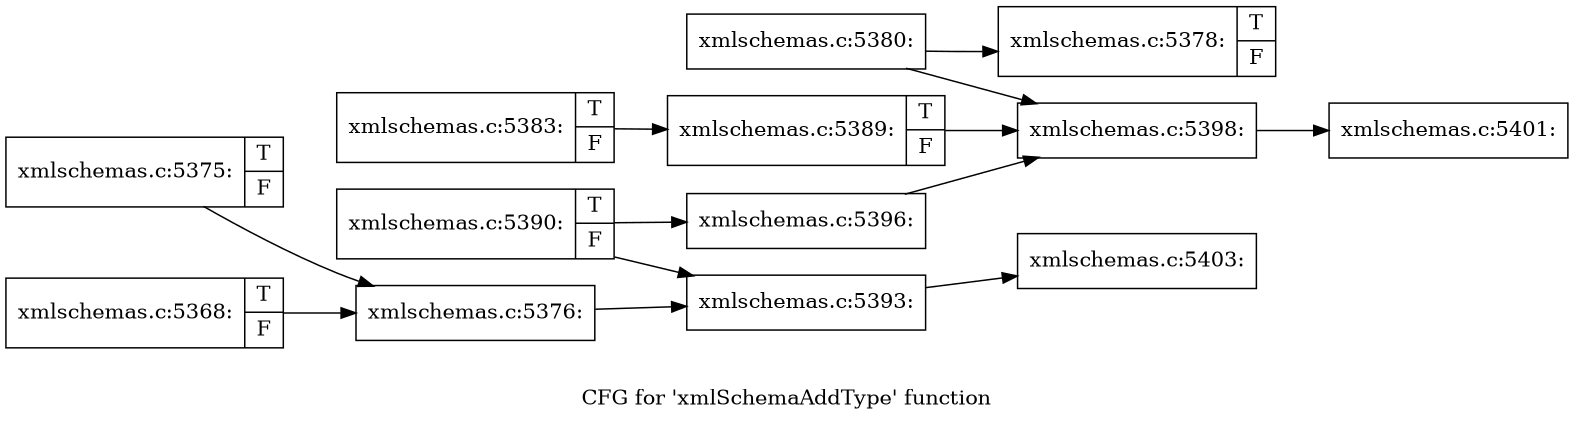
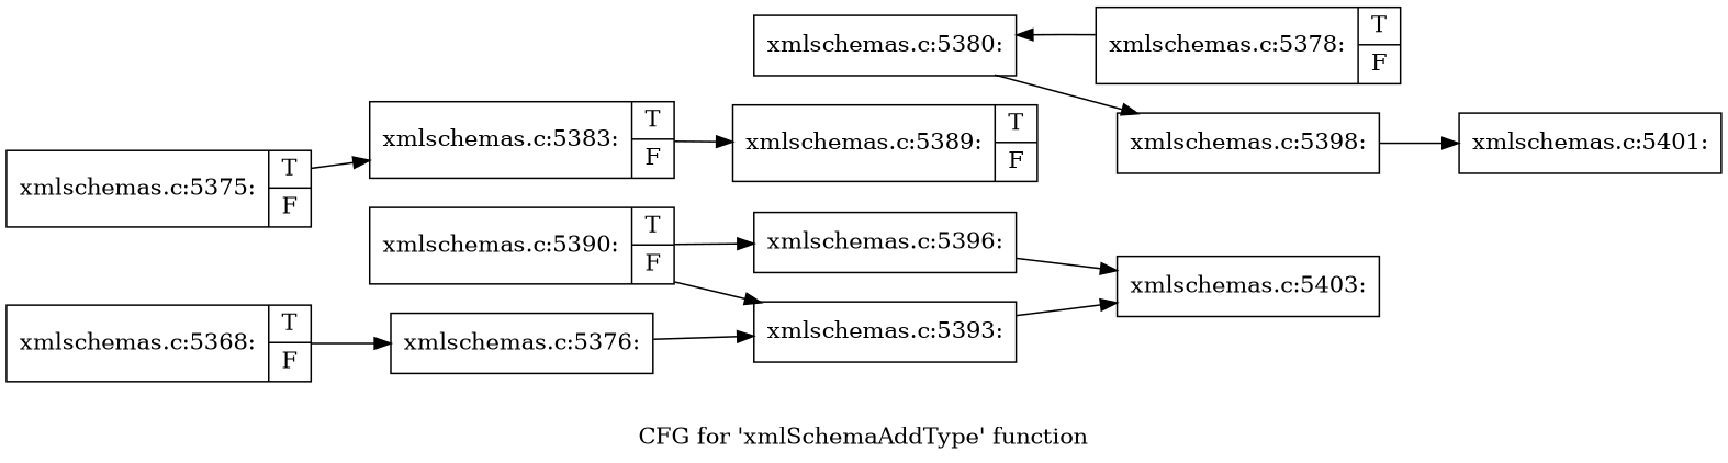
  digraph {
    label="CFG for 'xmlSchemaAddType' function"
    rankdir=LR
    node [shape=record]
    n1 [label="{xmlschemas.c:5368:|{<s0>T|<s1>F}}"]
    n2 [label="{xmlschemas.c:5376:}"]
    n3 [label="{xmlschemas.c:5393:}"]
    n4 [label="{xmlschemas.c:5375:|{<s0>T|<s1>F}}"]
    n5 [label="{xmlschemas.c:5403:}"]
    n6 [label="{xmlschemas.c:5378:|{<s0>T|<s1>F}}"]
    n7 [label="{xmlschemas.c:5380:}"]
    n8 [label="{xmlschemas.c:5398:}"]
    n9 [label="{xmlschemas.c:5383:|{<s0>T|<s1>F}}"]
    n10 [label="{xmlschemas.c:5389:|{<s0>T|<s1>F}}"]
    n11 [label="{xmlschemas.c:5390:|{<s0>T|<s1>F}}"]
    n12 [label="{xmlschemas.c:5396:}"]
    n13 [label="{xmlschemas.c:5401:}"]
    n1 -> n2
    n2 -> n3
    n3 -> n5
-   n4 -> n2
-   n7 -> n6
+   n4 -> n9
+   n6 -> n7
    n7 -> n8
    n8 -> n13
    n9 -> n10
-   n10 -> n8
    n11 -> n3
    n11 -> n12
-   n12 -> n8
+   n12 -> n5
  }
